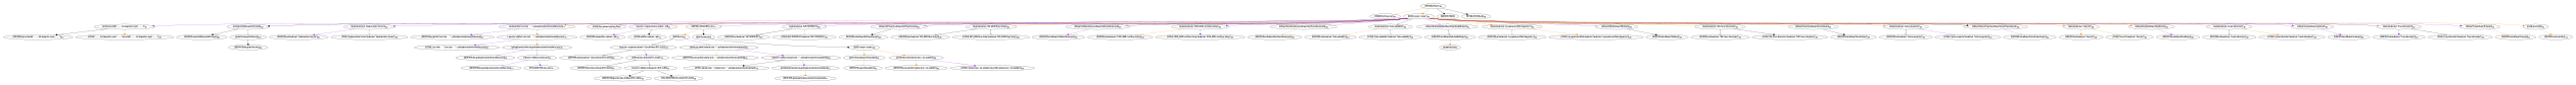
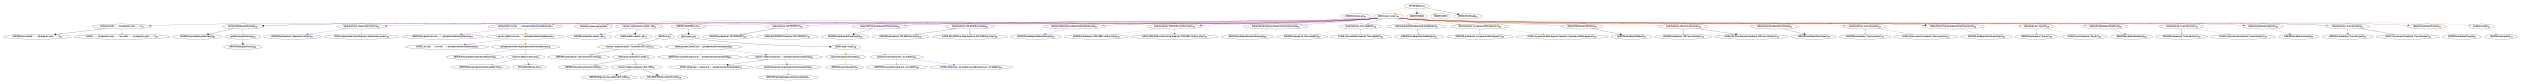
  digraph {
    fontname=Oswald
    node [fontname=Oswald]
    edge [arrowhead=box color=purple fontname=Oswald]
    n1 [label=<(METHOD,doReport)<SUB>266</SUB>>]
    n2 [label=<(PARAM,PrintStream out)<SUB>266</SUB>>]
    n3 [label=<(BLOCK,&lt;empty&gt;,&lt;empty&gt;)<SUB>266</SUB>>]
    n4 [label=<(MODIFIER,PUBLIC)>]
    n5 [label=<(MODIFIER,STATIC)>]
    n6 [label=<(METHOD_RETURN,void)<SUB>266</SUB>>]
    n7 [label=<(println,out.println(&quot;------- Ant diagnostics report -------&quot;))<SUB>267</SUB>>]
    n8 [label=<(println,println(Main.getAntVersion()))<SUB>268</SUB>>]
    n9 [label=<(header,header(out, &quot;Implementation Version&quot;))<SUB>269</SUB>>]
    n10 [label=<(println,println(&quot;core tasks     : &quot; + getImplementationVersion(Main.class)))<SUB>271</SUB>>]
    n11 [label=<(LOCAL,Class optional: java.lang.Class)>]
    n12 [label=<(&lt;operator&gt;.assignment,Class optional = null)<SUB>273</SUB>>]
    n13 [label=<(CONTROL_STRUCTURE,try,try)<SUB>274</SUB>>]
    n14 [label=<(header,header(out, &quot;ANT PROPERTIES&quot;))<SUB>283</SUB>>]
    n15 [label=<(doReportAntProperties,doReportAntProperties(out))<SUB>284</SUB>>]
    n16 [label=<(header,header(out, &quot;ANT_HOME/lib jar listing&quot;))<SUB>286</SUB>>]
    n17 [label=<(doReportAntHomeLibraries,doReportAntHomeLibraries(out))<SUB>287</SUB>>]
    n18 [label=<(header,header(out, &quot;USER_HOME/.ant/lib jar listing&quot;))<SUB>289</SUB>>]
    n19 [label=<(doReportUserHomeLibraries,doReportUserHomeLibraries(out))<SUB>290</SUB>>]
    n20 [label=<(header,header(out, &quot;Tasks availability&quot;))<SUB>292</SUB>>]
    n21 [label=<(doReportTasksAvailability,doReportTasksAvailability(out))<SUB>293</SUB>>]
    n22 [label=<(header,header(out, &quot;org.apache.env.Which diagnostics&quot;))<SUB>295</SUB>>]
    n23 [label=<(doReportWhich,doReportWhich(out))<SUB>296</SUB>>]
    n24 [label=<(header,header(out, &quot;XML Parser information&quot;))<SUB>298</SUB>>]
    n25 [label=<(doReportParserInfo,doReportParserInfo(out))<SUB>299</SUB>>]
    n26 [label=<(header,header(out, &quot;System properties&quot;))<SUB>301</SUB>>]
    n27 [label=<(doReportSystemProperties,doReportSystemProperties(out))<SUB>302</SUB>>]
    n28 [label=<(header,header(out, &quot;Temp dir&quot;))<SUB>304</SUB>>]
    n29 [label=<(doReportTempDir,doReportTempDir(out))<SUB>305</SUB>>]
    n30 [label=<(header,header(out, &quot;Locale information&quot;))<SUB>307</SUB>>]
    n31 [label=<(doReportLocale,doReportLocale(out))<SUB>308</SUB>>]
    n32 [label=<(header,header(out, &quot;Proxy information&quot;))<SUB>310</SUB>>]
    n33 [label=<(doReportProxy,doReportProxy(out))<SUB>311</SUB>>]
    n34 [label=<(println,out.println())<SUB>313</SUB>>]
    n35 [label=<(IDENTIFIER,out,out.println(&quot;------- Ant diagnostics report -------&quot;))<SUB>267</SUB>>]
    n36 [label=<(LITERAL,&quot;------- Ant diagnostics report -------&quot;,out.println(&quot;------- Ant diagnostics report -------&quot;))<SUB>267</SUB>>]
    n37 [label=<(IDENTIFIER,out,println(Main.getAntVersion()))<SUB>268</SUB>>]
    n38 [label=<(getAntVersion,getAntVersion())<SUB>268</SUB>>]
    n39 [label=<(IDENTIFIER,out,header(out, &quot;Implementation Version&quot;))<SUB>269</SUB>>]
    n40 [label=<(LITERAL,&quot;Implementation Version&quot;,header(out, &quot;Implementation Version&quot;))<SUB>269</SUB>>]
    n41 [label=<(IDENTIFIER,out,println(&quot;core tasks     : &quot; + getImplementationVersion(Main.class)))<SUB>271</SUB>>]
    n42 [label=<(&lt;operator&gt;.addition,&quot;core tasks     : &quot; + getImplementationVersion(Main.class))<SUB>271</SUB>>]
    n43 [label=<(IDENTIFIER,optional,Class optional = null)<SUB>273</SUB>>]
    n44 [label=<(LITERAL,null,Class optional = null)<SUB>273</SUB>>]
    n45 [label=<(BLOCK,try,try)<SUB>274</SUB>>]
    n46 [label=<(BLOCK,catch,catch)>]
    n47 [label=<(IDENTIFIER,out,header(out, &quot;ANT PROPERTIES&quot;))<SUB>283</SUB>>]
    n48 [label=<(LITERAL,&quot;ANT PROPERTIES&quot;,header(out, &quot;ANT PROPERTIES&quot;))<SUB>283</SUB>>]
    n49 [label=<(IDENTIFIER,out,doReportAntProperties(out))<SUB>284</SUB>>]
    n50 [label=<(IDENTIFIER,out,header(out, &quot;ANT_HOME/lib jar listing&quot;))<SUB>286</SUB>>]
    n51 [label=<(LITERAL,&quot;ANT_HOME/lib jar listing&quot;,header(out, &quot;ANT_HOME/lib jar listing&quot;))<SUB>286</SUB>>]
    n52 [label=<(IDENTIFIER,out,doReportAntHomeLibraries(out))<SUB>287</SUB>>]
    n53 [label=<(IDENTIFIER,out,header(out, &quot;USER_HOME/.ant/lib jar listing&quot;))<SUB>289</SUB>>]
    n54 [label=<(LITERAL,&quot;USER_HOME/.ant/lib jar listing&quot;,header(out, &quot;USER_HOME/.ant/lib jar listing&quot;))<SUB>289</SUB>>]
    n55 [label=<(IDENTIFIER,out,doReportUserHomeLibraries(out))<SUB>290</SUB>>]
    n56 [label=<(IDENTIFIER,out,header(out, &quot;Tasks availability&quot;))<SUB>292</SUB>>]
    n57 [label=<(LITERAL,&quot;Tasks availability&quot;,header(out, &quot;Tasks availability&quot;))<SUB>292</SUB>>]
    n58 [label=<(IDENTIFIER,out,doReportTasksAvailability(out))<SUB>293</SUB>>]
    n59 [label=<(IDENTIFIER,out,header(out, &quot;org.apache.env.Which diagnostics&quot;))<SUB>295</SUB>>]
    n60 [label=<(LITERAL,&quot;org.apache.env.Which diagnostics&quot;,header(out, &quot;org.apache.env.Which diagnostics&quot;))<SUB>295</SUB>>]
    n61 [label=<(IDENTIFIER,out,doReportWhich(out))<SUB>296</SUB>>]
    n62 [label=<(IDENTIFIER,out,header(out, &quot;XML Parser information&quot;))<SUB>298</SUB>>]
    n63 [label=<(LITERAL,&quot;XML Parser information&quot;,header(out, &quot;XML Parser information&quot;))<SUB>298</SUB>>]
    n64 [label=<(IDENTIFIER,out,doReportParserInfo(out))<SUB>299</SUB>>]
    n65 [label=<(IDENTIFIER,out,header(out, &quot;System properties&quot;))<SUB>301</SUB>>]
    n66 [label=<(LITERAL,&quot;System properties&quot;,header(out, &quot;System properties&quot;))<SUB>301</SUB>>]
    n67 [label=<(IDENTIFIER,out,doReportSystemProperties(out))<SUB>302</SUB>>]
    n68 [label=<(IDENTIFIER,out,header(out, &quot;Temp dir&quot;))<SUB>304</SUB>>]
    n69 [label=<(LITERAL,&quot;Temp dir&quot;,header(out, &quot;Temp dir&quot;))<SUB>304</SUB>>]
    n70 [label=<(IDENTIFIER,out,doReportTempDir(out))<SUB>305</SUB>>]
    n71 [label=<(IDENTIFIER,out,header(out, &quot;Locale information&quot;))<SUB>307</SUB>>]
    n72 [label=<(LITERAL,&quot;Locale information&quot;,header(out, &quot;Locale information&quot;))<SUB>307</SUB>>]
    n73 [label=<(IDENTIFIER,out,doReportLocale(out))<SUB>308</SUB>>]
    n74 [label=<(IDENTIFIER,out,header(out, &quot;Proxy information&quot;))<SUB>310</SUB>>]
    n75 [label=<(LITERAL,&quot;Proxy information&quot;,header(out, &quot;Proxy information&quot;))<SUB>310</SUB>>]
    n76 [label=<(IDENTIFIER,out,doReportProxy(out))<SUB>311</SUB>>]
    n77 [label=<(IDENTIFIER,out,out.println())<SUB>313</SUB>>]
    n78 [label=<(IDENTIFIER,Main,getAntVersion())<SUB>268</SUB>>]
    n79 [label=<(LITERAL,&quot;core tasks     : &quot;,&quot;core tasks     : &quot; + getImplementationVersion(Main.class))<SUB>271</SUB>>]
    n80 [label=<(getImplementationVersion,getImplementationVersion(Main.class))<SUB>271</SUB>>]
    n81 [label=<(IDENTIFIER,this,getImplementationVersion(Main.class))<SUB>271</SUB>>]
    n82 [label=<(&lt;operator&gt;.fieldAccess,Main.class)<SUB>271</SUB>>]
    n83 [label=<(IDENTIFIER,Main,getImplementationVersion(Main.class))<SUB>271</SUB>>]
    n84 [label=<(FIELD_IDENTIFIER,class,class)<SUB>271</SUB>>]
    n85 [label=<(&lt;operator&gt;.assignment,optional = Class.forName(TEST_CLASS))<SUB>275</SUB>>]
    n86 [label=<(println,out.println(&quot;optional tasks : &quot; + getImplementationVersion(optional)))<SUB>276</SUB>>]
    n87 [label=<(BLOCK,&lt;empty&gt;,&lt;empty&gt;)<SUB>278</SUB>>]
    n88 [label=<(IDENTIFIER,optional,optional = Class.forName(TEST_CLASS))<SUB>275</SUB>>]
    n89 [label=<(forName,Class.forName(TEST_CLASS))<SUB>275</SUB>>]
    n90 [label=<(IDENTIFIER,out,out.println(&quot;optional tasks : &quot; + getImplementationVersion(optional)))<SUB>276</SUB>>]
    n91 [label=<(&lt;operator&gt;.addition,&quot;optional tasks : &quot; + getImplementationVersion(optional))<SUB>276</SUB>>]
    n92 [label=<(IDENTIFIER,Class,Class.forName(TEST_CLASS))<SUB>275</SUB>>]
    n93 [label=<(&lt;operator&gt;.fieldAccess,Diagnostics.TEST_CLASS)<SUB>275</SUB>>]
    n94 [label=<(IDENTIFIER,Diagnostics,Class.forName(TEST_CLASS))<SUB>275</SUB>>]
    n95 [label=<(FIELD_IDENTIFIER,TEST_CLASS,TEST_CLASS)<SUB>275</SUB>>]
    n96 [label=<(LITERAL,&quot;optional tasks : &quot;,&quot;optional tasks : &quot; + getImplementationVersion(optional))<SUB>276</SUB>>]
    n97 [label=<(getImplementationVersion,getImplementationVersion(optional))<SUB>277</SUB>>]
    n98 [label=<(IDENTIFIER,optional,getImplementationVersion(optional))<SUB>277</SUB>>]
    n99 [label=<(ignoreThrowable,ignoreThrowable(e))<SUB>279</SUB>>]
    n100 [label=<(println,out.println(&quot;optional tasks : not available&quot;))<SUB>280</SUB>>]
    n101 [label=<(IDENTIFIER,e,ignoreThrowable(e))<SUB>279</SUB>>]
    n102 [label=<(IDENTIFIER,out,out.println(&quot;optional tasks : not available&quot;))<SUB>280</SUB>>]
    n103 [label=<(LITERAL,&quot;optional tasks : not available&quot;,out.println(&quot;optional tasks : not available&quot;))<SUB>280</SUB>>]
    n1 -> n2 [arrowhead=odot color=darkorange]
    n1 -> n3 [color=darkorange]
    n1 -> n4 [color=black]
-   n58 -> n5 [color=darkorange]
+   n1 -> n5 [color=darkorange]
    n1 -> n6 [color=black]
    n3 -> n7
    n3 -> n8 [color=black]
    n3 -> n9
    n3 -> n10 [color=darkorange]
    n3 -> n11 [arrowhead=odot]
    n3 -> n12 [arrowhead=odot color=darkorange]
    n3 -> n13 [arrowhead=odot]
    n3 -> n14 [arrowhead=odot]
    n3 -> n15 [arrowhead=odot color=black]
    n3 -> n16 [arrowhead=odot color=darkorange]
    n3 -> n17 [arrowhead=odot color=black]
    n3 -> n18
    n3 -> n19 [arrowhead=odot]
    n3 -> n20 [arrowhead=odot color=black]
    n3 -> n21 [arrowhead=odot]
    n3 -> n22 [color=darkorange]
    n3 -> n23 [arrowhead=odot]
    n3 -> n24 [arrowhead=odot color=darkorange]
    n3 -> n25 [arrowhead=odot color=darkorange]
    n3 -> n26 [color=darkorange]
    n3 -> n27 [color=black]
    n3 -> n28 [color=darkorange]
    n3 -> n29 [color=darkorange]
    n3 -> n30 [arrowhead=odot color=darkorange]
    n3 -> n31
    n3 -> n32 [arrowhead=odot color=black]
    n3 -> n33
    n3 -> n34 [color=darkorange]
    n7 -> n35 [color=black]
    n7 -> n36 [color=darkorange]
    n8 -> n37 [color=black]
    n8 -> n38 [arrowhead=odot]
    n9 -> n39
    n9 -> n40 [arrowhead=odot]
    n10 -> n41
    n10 -> n42 [color=darkorange]
    n12 -> n43
    n12 -> n44 [color=black]
    n13 -> n45 [color=darkorange]
    n13 -> n46 [color=black]
    n14 -> n47 [arrowhead=odot color=black]
    n14 -> n48 [arrowhead=odot color=darkorange]
    n15 -> n49 [color=black]
    n16 -> n50 [arrowhead=odot color=black]
    n16 -> n51 [arrowhead=odot color=black]
    n17 -> n52
    n18 -> n53 [arrowhead=odot color=darkorange]
    n18 -> n54
    n19 -> n55 [arrowhead=odot color=darkorange]
    n20 -> n56 [arrowhead=odot color=darkorange]
    n20 -> n57 [arrowhead=odot]
    n21 -> n58 [arrowhead=odot color=black]
    n22 -> n59 [arrowhead=odot]
    n22 -> n60 [color=darkorange]
    n23 -> n61 [color=black]
    n24 -> n62 [arrowhead=odot color=black]
    n24 -> n63 [color=black]
    n25 -> n64 [color=black]
    n26 -> n65 [arrowhead=odot color=black]
    n26 -> n66 [arrowhead=odot]
    n27 -> n67 [arrowhead=odot]
    n28 -> n68 [color=darkorange]
    n28 -> n69 [arrowhead=odot color=darkorange]
    n29 -> n70
    n30 -> n71 [arrowhead=odot color=black]
    n30 -> n72 [color=darkorange]
    n31 -> n73
    n32 -> n74
    n32 -> n75 [arrowhead=odot color=black]
    n33 -> n76 [arrowhead=odot color=darkorange]
    n34 -> n77 [color=darkorange]
    n38 -> n78 [color=black]
    n42 -> n79
    n42 -> n80 [color=darkorange]
    n45 -> n85 [arrowhead=odot color=black]
    n45 -> n86 [arrowhead=odot]
    n46 -> n87 [color=black]
    n80 -> n81 [arrowhead=odot]
    n80 -> n82 [arrowhead=odot]
    n82 -> n83 [arrowhead=odot]
    n82 -> n84
    n85 -> n88 [arrowhead=odot color=black]
    n85 -> n89
    n86 -> n90 [arrowhead=odot color=darkorange]
    n86 -> n91
    n87 -> n99 [color=darkorange]
    n87 -> n100 [color=darkorange]
    n89 -> n92 [arrowhead=odot color=black]
    n89 -> n93 [arrowhead=odot color=black]
    n91 -> n96 [color=black]
    n91 -> n97
    n93 -> n94 [color=black]
    n93 -> n95 [color=black]
    n97 -> n98 [color=darkorange]
    n99 -> n101 [arrowhead=odot color=darkorange]
    n100 -> n102 [color=darkorange]
    n100 -> n103
  }
